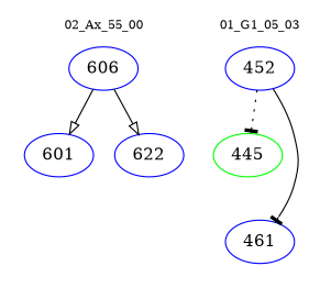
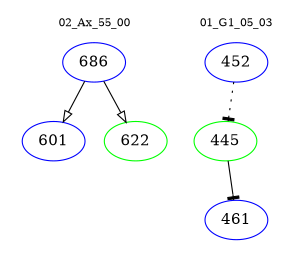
  digraph {
    node [color=blue]
    edge [arrowhead=onormal color=black style=solid]
-   n1 [label=606]
+   n1 [label=686]
    n2 [label=601]
-   n3 [label=622]
+   n3 [color=green label=622]
    n4 [label=452]
    n5 [color=green label=445]
    n6 [label=461]
    subgraph cluster_1 {
      color=white
      fontsize=10
      label="02_Ax_55_00"
      n1
      n2
      n3
    }
    subgraph cluster_2 {
      color=white
      fontsize=10
      label="01_G1_05_03"
      n4
      n5
      n6
    }
    n1 -> n2
    n1 -> n3
    n4 -> n5 [arrowhead=tee style=dotted]
-   n4 -> n6 [arrowhead=tee]
+   n5 -> n6 [arrowhead=tee]
  }
